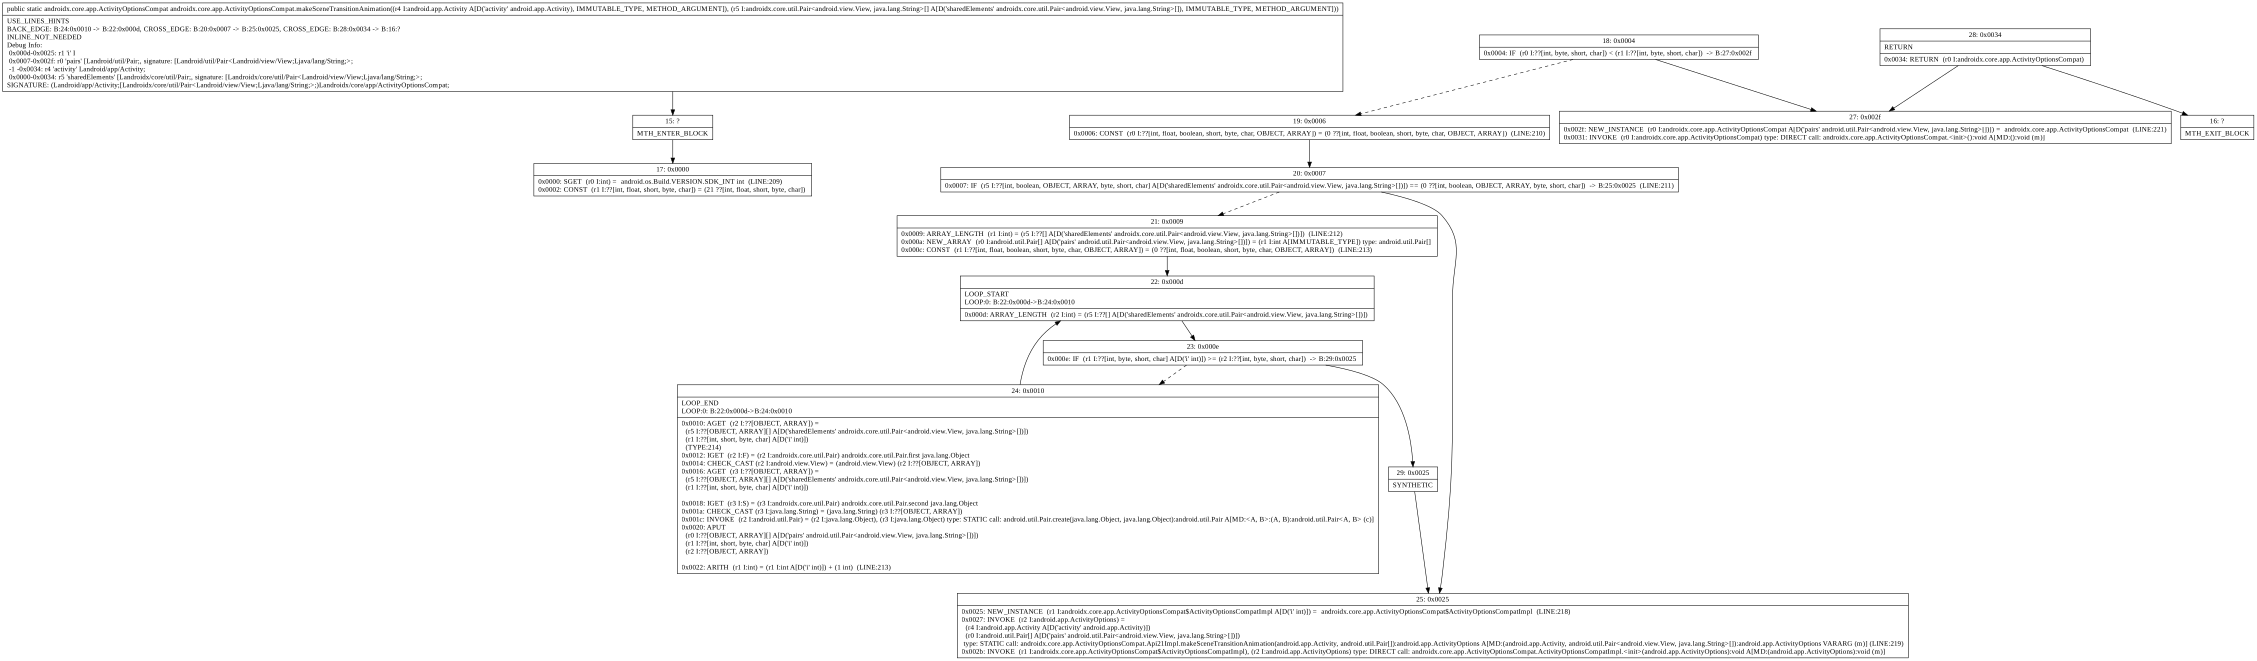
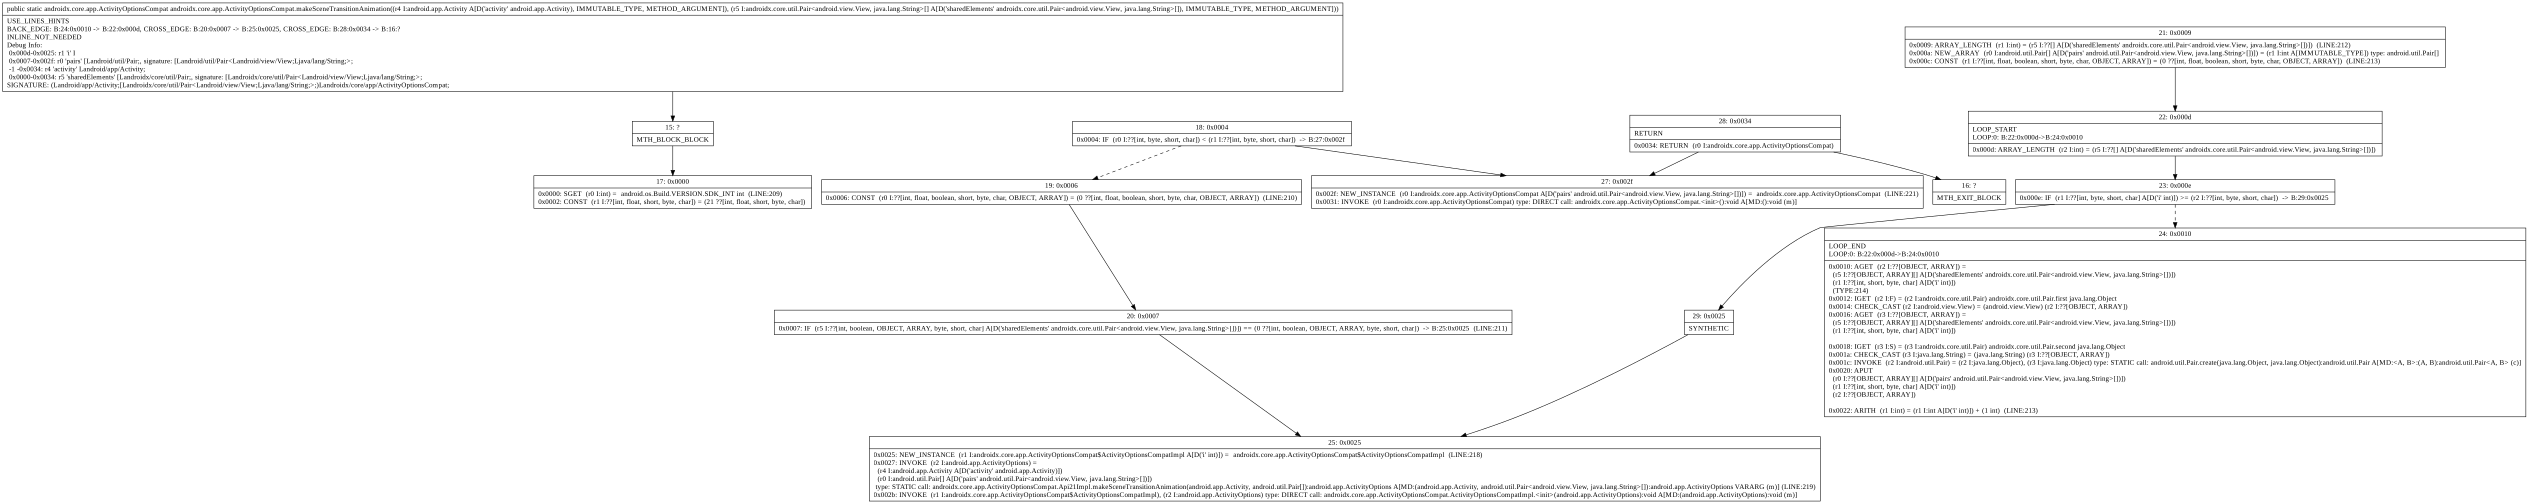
  digraph {
    fontname="Liberation Serif"
    node [fontname="Liberation Serif" shape=record]
    edge [fontname="Liberation Serif"]
-   n1 [label="{15\:\ ?|MTH_ENTER_BLOCK\l}"]
+   n1 [label="{15\:\ ?|MTH_BLOCK_BLOCK\l}"]
    n2 [label="{17\:\ 0x0000|0x0000: SGET  (r0 I:int) =  android.os.Build.VERSION.SDK_INT int  (LINE:209)\l0x0002: CONST  (r1 I:??[int, float, short, byte, char]) = (21 ??[int, float, short, byte, char]) \l}"]
    n3 [label="{18\:\ 0x0004|0x0004: IF  (r0 I:??[int, byte, short, char]) \< (r1 I:??[int, byte, short, char])  \-\> B:27:0x002f \l}"]
    n4 [label="{19\:\ 0x0006|0x0006: CONST  (r0 I:??[int, float, boolean, short, byte, char, OBJECT, ARRAY]) = (0 ??[int, float, boolean, short, byte, char, OBJECT, ARRAY])  (LINE:210)\l}"]
    n5 [label="{27\:\ 0x002f|0x002f: NEW_INSTANCE  (r0 I:androidx.core.app.ActivityOptionsCompat A[D('pairs' android.util.Pair\<android.view.View, java.lang.String\>[])]) =  androidx.core.app.ActivityOptionsCompat  (LINE:221)\l0x0031: INVOKE  (r0 I:androidx.core.app.ActivityOptionsCompat) type: DIRECT call: androidx.core.app.ActivityOptionsCompat.\<init\>():void A[MD:():void (m)]\l}"]
    n6 [label="{20\:\ 0x0007|0x0007: IF  (r5 I:??[int, boolean, OBJECT, ARRAY, byte, short, char] A[D('sharedElements' androidx.core.util.Pair\<android.view.View, java.lang.String\>[])]) == (0 ??[int, boolean, OBJECT, ARRAY, byte, short, char])  \-\> B:25:0x0025  (LINE:211)\l}"]
    n7 [label="{21\:\ 0x0009|0x0009: ARRAY_LENGTH  (r1 I:int) = (r5 I:??[] A[D('sharedElements' androidx.core.util.Pair\<android.view.View, java.lang.String\>[])])  (LINE:212)\l0x000a: NEW_ARRAY  (r0 I:android.util.Pair[] A[D('pairs' android.util.Pair\<android.view.View, java.lang.String\>[])]) = (r1 I:int A[IMMUTABLE_TYPE]) type: android.util.Pair[] \l0x000c: CONST  (r1 I:??[int, float, boolean, short, byte, char, OBJECT, ARRAY]) = (0 ??[int, float, boolean, short, byte, char, OBJECT, ARRAY])  (LINE:213)\l}"]
    n8 [label="{25\:\ 0x0025|0x0025: NEW_INSTANCE  (r1 I:androidx.core.app.ActivityOptionsCompat$ActivityOptionsCompatImpl A[D('i' int)]) =  androidx.core.app.ActivityOptionsCompat$ActivityOptionsCompatImpl  (LINE:218)\l0x0027: INVOKE  (r2 I:android.app.ActivityOptions) = \l  (r4 I:android.app.Activity A[D('activity' android.app.Activity)])\l  (r0 I:android.util.Pair[] A[D('pairs' android.util.Pair\<android.view.View, java.lang.String\>[])])\l type: STATIC call: androidx.core.app.ActivityOptionsCompat.Api21Impl.makeSceneTransitionAnimation(android.app.Activity, android.util.Pair[]):android.app.ActivityOptions A[MD:(android.app.Activity, android.util.Pair\<android.view.View, java.lang.String\>[]):android.app.ActivityOptions VARARG (m)] (LINE:219)\l0x002b: INVOKE  (r1 I:androidx.core.app.ActivityOptionsCompat$ActivityOptionsCompatImpl), (r2 I:android.app.ActivityOptions) type: DIRECT call: androidx.core.app.ActivityOptionsCompat.ActivityOptionsCompatImpl.\<init\>(android.app.ActivityOptions):void A[MD:(android.app.ActivityOptions):void (m)]\l}"]
    n9 [label="{22\:\ 0x000d|LOOP_START\lLOOP:0: B:22:0x000d\-\>B:24:0x0010\l|0x000d: ARRAY_LENGTH  (r2 I:int) = (r5 I:??[] A[D('sharedElements' androidx.core.util.Pair\<android.view.View, java.lang.String\>[])]) \l}"]
    n10 [label="{23\:\ 0x000e|0x000e: IF  (r1 I:??[int, byte, short, char] A[D('i' int)]) \>= (r2 I:??[int, byte, short, char])  \-\> B:29:0x0025 \l}"]
    n11 [label="{24\:\ 0x0010|LOOP_END\lLOOP:0: B:22:0x000d\-\>B:24:0x0010\l|0x0010: AGET  (r2 I:??[OBJECT, ARRAY]) = \l  (r5 I:??[OBJECT, ARRAY][] A[D('sharedElements' androidx.core.util.Pair\<android.view.View, java.lang.String\>[])])\l  (r1 I:??[int, short, byte, char] A[D('i' int)])\l  (TYPE:214)\l0x0012: IGET  (r2 I:F) = (r2 I:androidx.core.util.Pair) androidx.core.util.Pair.first java.lang.Object \l0x0014: CHECK_CAST (r2 I:android.view.View) = (android.view.View) (r2 I:??[OBJECT, ARRAY]) \l0x0016: AGET  (r3 I:??[OBJECT, ARRAY]) = \l  (r5 I:??[OBJECT, ARRAY][] A[D('sharedElements' androidx.core.util.Pair\<android.view.View, java.lang.String\>[])])\l  (r1 I:??[int, short, byte, char] A[D('i' int)])\l \l0x0018: IGET  (r3 I:S) = (r3 I:androidx.core.util.Pair) androidx.core.util.Pair.second java.lang.Object \l0x001a: CHECK_CAST (r3 I:java.lang.String) = (java.lang.String) (r3 I:??[OBJECT, ARRAY]) \l0x001c: INVOKE  (r2 I:android.util.Pair) = (r2 I:java.lang.Object), (r3 I:java.lang.Object) type: STATIC call: android.util.Pair.create(java.lang.Object, java.lang.Object):android.util.Pair A[MD:\<A, B\>:(A, B):android.util.Pair\<A, B\> (c)]\l0x0020: APUT  \l  (r0 I:??[OBJECT, ARRAY][] A[D('pairs' android.util.Pair\<android.view.View, java.lang.String\>[])])\l  (r1 I:??[int, short, byte, char] A[D('i' int)])\l  (r2 I:??[OBJECT, ARRAY])\l \l0x0022: ARITH  (r1 I:int) = (r1 I:int A[D('i' int)]) + (1 int)  (LINE:213)\l}"]
    n12 [label="{29\:\ 0x0025|SYNTHETIC\l}"]
    n13 [label="{16\:\ ?|MTH_EXIT_BLOCK\l}"]
    n14 [label="{28\:\ 0x0034|RETURN\l|0x0034: RETURN  (r0 I:androidx.core.app.ActivityOptionsCompat) \l}"]
    n15 [label="{public static androidx.core.app.ActivityOptionsCompat androidx.core.app.ActivityOptionsCompat.makeSceneTransitionAnimation((r4 I:android.app.Activity A[D('activity' android.app.Activity), IMMUTABLE_TYPE, METHOD_ARGUMENT]), (r5 I:androidx.core.util.Pair\<android.view.View, java.lang.String\>[] A[D('sharedElements' androidx.core.util.Pair\<android.view.View, java.lang.String\>[]), IMMUTABLE_TYPE, METHOD_ARGUMENT]))  | USE_LINES_HINTS\lBACK_EDGE: B:24:0x0010 \-\> B:22:0x000d, CROSS_EDGE: B:20:0x0007 \-\> B:25:0x0025, CROSS_EDGE: B:28:0x0034 \-\> B:16:?\lINLINE_NOT_NEEDED\lDebug Info:\l  0x000d\-0x0025: r1 'i' I\l  0x0007\-0x002f: r0 'pairs' [Landroid\/util\/Pair;, signature: [Landroid\/util\/Pair\<Landroid\/view\/View;Ljava\/lang\/String;\>;\l  \-1 \-0x0034: r4 'activity' Landroid\/app\/Activity;\l  0x0000\-0x0034: r5 'sharedElements' [Landroidx\/core\/util\/Pair;, signature: [Landroidx\/core\/util\/Pair\<Landroid\/view\/View;Ljava\/lang\/String;\>;\lSIGNATURE: (Landroid\/app\/Activity;[Landroidx\/core\/util\/Pair\<Landroid\/view\/View;Ljava\/lang\/String;\>;)Landroidx\/core\/app\/ActivityOptionsCompat;\l}"]
    n1 -> n2
    n3 -> n4 [style=dashed]
    n3 -> n5
    n4 -> n6
-   n6 -> n7 [style=dashed]
    n6 -> n8
    n7 -> n9
    n9 -> n10
    n10 -> n11 [style=dashed]
    n10 -> n12
-   n11 -> n9
    n12 -> n8
    n14 -> n5
    n14 -> n13
    n15 -> n1
  }
